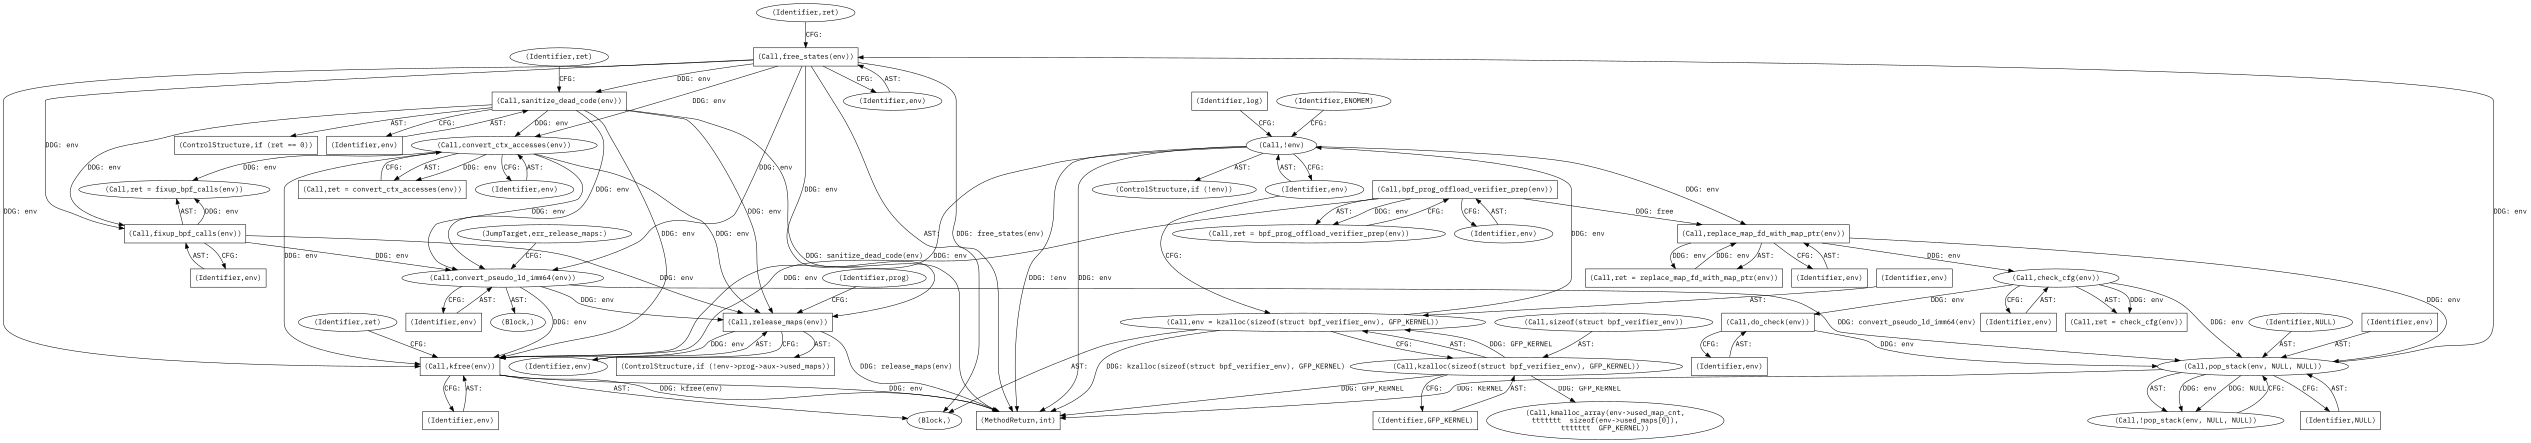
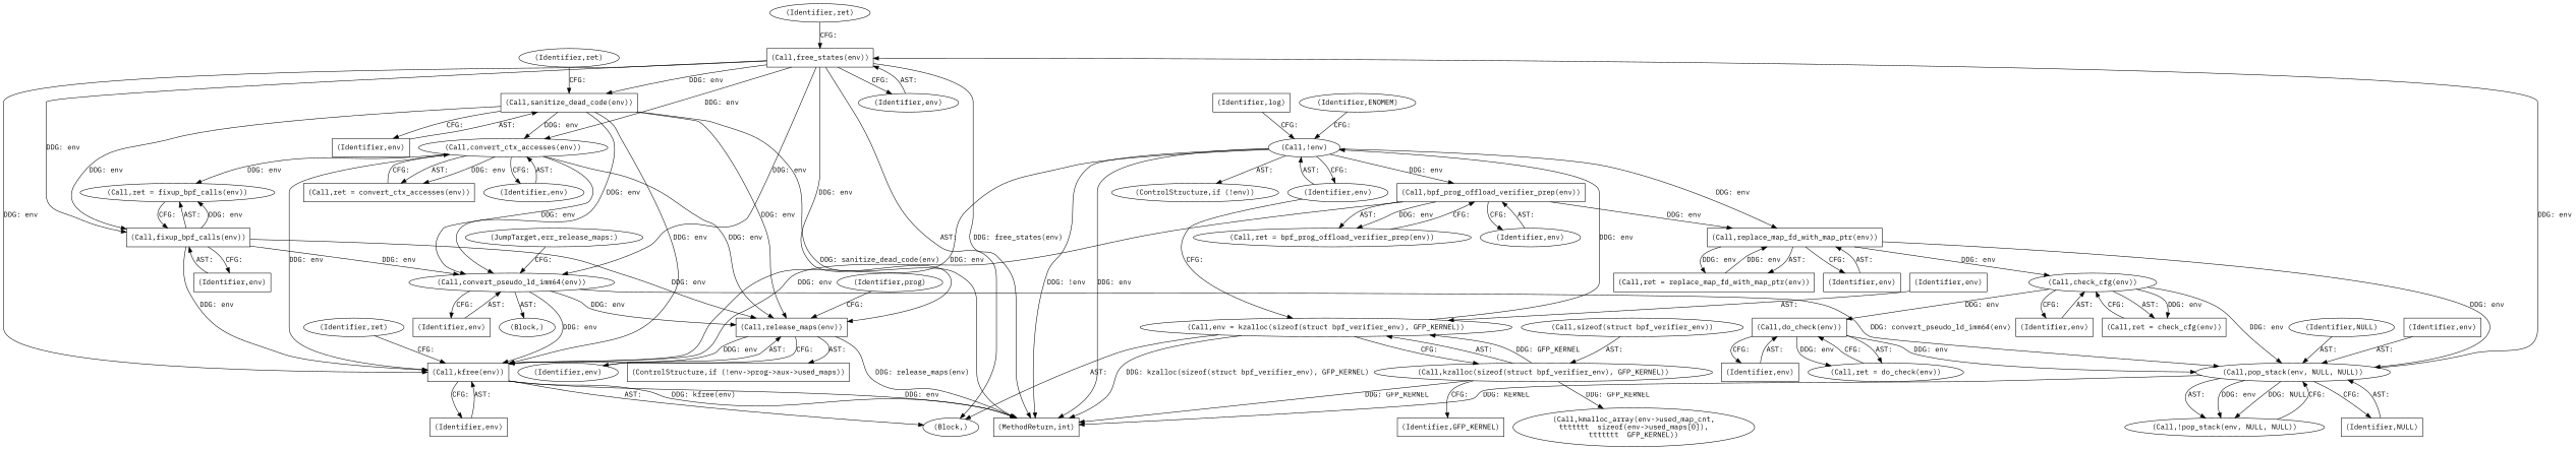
  digraph {
    fontname="IBM Plex Mono"
    node [fontname="IBM Plex Mono" shape=ellipse]
    edge [fontname="IBM Plex Mono"]
    n1 [label="(Call,kfree(env))" shape=box]
    n2 [label="(Block,)"]
    n3 [label="(Identifier,env)" shape=box]
    n4 [label="(MethodReturn,int)" shape=box]
    n5 [label="(Call,free_states(env))" shape=box]
    n6 [label="(Call,convert_ctx_accesses(env))"]
    n7 [label="(Call,sanitize_dead_code(env))" shape=box]
    n8 [label="(Call,release_maps(env))" shape=box]
    n9 [label="(Call,fixup_bpf_calls(env))" shape=box]
    n10 [label="(Call,convert_pseudo_ld_imm64(env))"]
    n11 [label="(Identifier,env)"]
    n12 [label="(Call,ret = convert_ctx_accesses(env))" shape=box]
    n13 [label="(Identifier,env)"]
    n14 [label="(Call,ret = fixup_bpf_calls(env))"]
-   n15 [label="(ControlStructure,if (ret == 0))" shape=box]
    n16 [label="(Identifier,env)" shape=box]
    n17 [label="(ControlStructure,if (!env->prog->aux->used_maps))" shape=box]
    n18 [label="(Identifier,env)"]
    n19 [label="(Identifier,env)" shape=box]
    n20 [label="(Call,pop_stack(env, NULL, NULL))"]
    n21 [label="(Identifier,env)" shape=box]
    n22 [label="(Block,)"]
    n23 [label="(Identifier,NULL)" shape=box]
    n24 [label="(Call,!pop_stack(env, NULL, NULL))"]
    n25 [label="(Call,check_cfg(env))"]
    n26 [label="(Call,do_check(env))" shape=box]
    n27 [label="(Call,ret = check_cfg(env))" shape=box]
    n28 [label="(Identifier,env)" shape=box]
+   n29 [label="(Call,ret = do_check(env))"]
    n30 [label="(Identifier,env)" shape=box]
    n31 [label="(Call,replace_map_fd_with_map_ptr(env))" shape=box]
    n32 [label="(Call,ret = replace_map_fd_with_map_ptr(env))" shape=box]
    n33 [label="(Identifier,env)" shape=box]
    n34 [label="(Call,bpf_prog_offload_verifier_prep(env))" shape=box]
    n35 [label="(Call,ret = bpf_prog_offload_verifier_prep(env))"]
    n36 [label="(Identifier,env)"]
    n37 [label="(Call,!env)"]
    n38 [label="(Identifier,env)"]
    n39 [label="(ControlStructure,if (!env))"]
    n40 [label="(Call,env = kzalloc(sizeof(struct bpf_verifier_env), GFP_KERNEL))"]
    n41 [label="(Call,kzalloc(sizeof(struct bpf_verifier_env), GFP_KERNEL))"]
    n42 [label="(Identifier,GFP_KERNEL)" shape=box]
    n43 [label="(Call,kmalloc_array(env->used_map_cnt,\n\t\t\t\t\t\t\t  sizeof(env->used_maps[0]),\n\t\t\t\t\t\t\t  GFP_KERNEL))"]
    n44 [label="(Identifier,env)" shape=box]
    n45 [label="(Identifier,ret)"]
    n46 [label="(Call,sizeof(struct bpf_verifier_env))"]
    n47 [label="(JumpTarget,err_release_maps:)"]
    n48 [label="(Identifier,ret)"]
    n49 [label="(Identifier,log)" shape=box]
    n50 [label="(Identifier,prog)"]
    n51 [label="(Identifier,NULL)"]
    n52 [label="(Identifier,env)" shape=box]
    n53 [label="(Identifier,ENOMEM)"]
    n54 [label="(Identifier,ret)"]
    n1 -> n2 [label="AST: "]
    n1 -> n3 [label="CFG: "]
    n1 -> n4 [label="DDG: env"]
    n1 -> n4 [label="DDG: kfree(env)"]
    n3 -> n1 [label="AST: "]
    n5 -> n1 [label="DDG: env"]
    n5 -> n2 [label="AST: "]
    n5 -> n4 [label="DDG: free_states(env)"]
    n5 -> n6 [label="DDG: env"]
    n5 -> n7 [label="DDG: env"]
    n5 -> n8 [label="DDG: env"]
    n5 -> n9 [label="DDG: env"]
    n5 -> n10 [label="DDG: env"]
    n5 -> n11 [label="CFG: "]
    n6 -> n1 [label="DDG: env"]
    n6 -> n8 [label="DDG: env"]
    n6 -> n10 [label="DDG: env"]
    n6 -> n12 [label="AST: "]
    n6 -> n12 [label="DDG: env"]
    n6 -> n13 [label="CFG: "]
    n6 -> n14 [label="DDG: env"]
    n7 -> n1 [label="DDG: env"]
    n7 -> n4 [label="DDG: sanitize_dead_code(env)"]
    n7 -> n6 [label="DDG: env"]
    n7 -> n8 [label="DDG: env"]
    n7 -> n9 [label="DDG: env"]
    n7 -> n10 [label="DDG: env"]
-   n7 -> n15 [label="AST: "]
    n7 -> n16 [label="CFG: "]
    n8 -> n1 [label="DDG: env"]
    n8 -> n4 [label="DDG: release_maps(env)"]
    n8 -> n17 [label="AST: "]
    n8 -> n18 [label="CFG: "]
+   n9 -> n1 [label="DDG: env"]
    n9 -> n8 [label="DDG: env"]
    n9 -> n10 [label="DDG: env"]
    n9 -> n14 [label="AST: "]
    n9 -> n14 [label="DDG: env"]
    n9 -> n19 [label="CFG: "]
    n10 -> n1 [label="DDG: env"]
    n10 -> n8 [label="DDG: env"]
    n10 -> n20 [label="DDG: convert_pseudo_ld_imm64(env)"]
    n10 -> n21 [label="CFG: "]
    n10 -> n22 [label="AST: "]
    n11 -> n5 [label="AST: "]
    n12 -> n6 [label="CFG: "]
    n13 -> n6 [label="AST: "]
+   n14 -> n9 [label="CFG: "]
    n16 -> n7 [label="AST: "]
    n18 -> n8 [label="AST: "]
    n19 -> n9 [label="AST: "]
    n20 -> n4 [label="DDG: KERNEL"]
    n20 -> n5 [label="DDG: env"]
    n20 -> n23 [label="CFG: "]
    n20 -> n24 [label="AST: "]
    n20 -> n24 [label="DDG: env"]
    n20 -> n24 [label="DDG: NULL"]
    n21 -> n10 [label="AST: "]
    n23 -> n20 [label="AST: "]
    n24 -> n20 [label="CFG: "]
    n25 -> n20 [label="DDG: env"]
    n25 -> n26 [label="DDG: env"]
    n25 -> n27 [label="AST: "]
    n25 -> n27 [label="DDG: env"]
    n25 -> n28 [label="CFG: "]
    n26 -> n20 [label="DDG: env"]
+   n26 -> n29 [label="AST: "]
+   n26 -> n29 [label="DDG: env"]
    n26 -> n30 [label="CFG: "]
+   n27 -> n25 [label="CFG: "]
    n28 -> n25 [label="AST: "]
+   n29 -> n26 [label="CFG: "]
    n30 -> n26 [label="AST: "]
    n31 -> n20 [label="DDG: env"]
    n31 -> n25 [label="DDG: env"]
    n31 -> n32 [label="AST: "]
    n31 -> n32 [label="DDG: env"]
    n31 -> n33 [label="CFG: "]
    n32 -> n31 [label="DDG: env"]
    n33 -> n31 [label="AST: "]
    n34 -> n1 [label="DDG: env"]
-   n34 -> n31 [label="DDG: free"]
+   n34 -> n31 [label="DDG: env"]
    n34 -> n35 [label="AST: "]
    n34 -> n35 [label="DDG: env"]
    n34 -> n36 [label="CFG: "]
    n35 -> n34 [label="CFG: "]
    n36 -> n34 [label="AST: "]
    n37 -> n1 [label="DDG: env"]
    n37 -> n4 [label="DDG: !env"]
    n37 -> n4 [label="DDG: env"]
    n37 -> n31 [label="DDG: env"]
+   n37 -> n34 [label="DDG: env"]
    n37 -> n38 [label="CFG: "]
    n37 -> n39 [label="AST: "]
    n38 -> n37 [label="AST: "]
    n38 -> n40 [label="CFG: "]
    n40 -> n2 [label="AST: "]
    n40 -> n4 [label="DDG: kzalloc(sizeof(struct bpf_verifier_env), GFP_KERNEL)"]
    n40 -> n37 [label="DDG: env"]
    n40 -> n41 [label="CFG: "]
    n41 -> n4 [label="DDG: GFP_KERNEL"]
    n41 -> n40 [label="AST: "]
    n41 -> n40 [label="DDG: GFP_KERNEL"]
    n41 -> n42 [label="CFG: "]
    n41 -> n43 [label="DDG: GFP_KERNEL"]
-   n42 -> n41 [label="AST: "]
    n44 -> n40 [label="AST: "]
    n45 -> n7 [label="CFG: "]
    n46 -> n41 [label="AST: "]
    n47 -> n10 [label="CFG: "]
    n48 -> n5 [label="CFG: "]
    n49 -> n37 [label="CFG: "]
    n50 -> n8 [label="CFG: "]
    n51 -> n20 [label="AST: "]
    n52 -> n20 [label="AST: "]
    n53 -> n37 [label="CFG: "]
    n54 -> n1 [label="CFG: "]
  }
